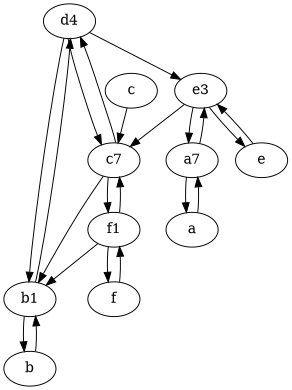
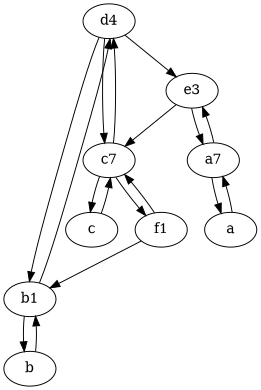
  digraph {
    n1 [label=d4]
    b1
    n3 [label=e3]
    n4 [label=c7]
    b
    n6 [label=a7]
-   e
    c
    f1
    a
-   f
    n1 -> b1
    n1 -> n3
    n1 -> n4
    b1 -> n1
    b1 -> b
    n3 -> n4
    n3 -> n6
-   n3 -> e
    n4 -> n1
-   n4 -> b1
+   n4 -> c
    n4 -> f1
    b -> b1
    n6 -> n3
    n6 -> a
-   e -> n3
    c -> n4
    f1 -> b1
    f1 -> n4
-   f1 -> f
    a -> n6
-   f -> f1
  }
